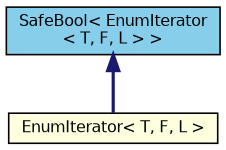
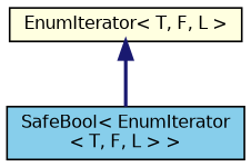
  digraph {
    node [color=black fontname=Helvetica fontsize=10 shape=record style=filled]
    n1 [fillcolor=lightyellow fontcolor=black height=0.2 label="EnumIterator\< T, F, L \>" width=0.4]
    n2 [fillcolor=skyblue height=0.2 label="SafeBool\< EnumIterator\l\< T, F, L \> \>" width=0.4]
-   n2 -> n1 [color=midnightblue dir=back fontname=Helvetica fontsize=10 labelfontname=Helvetica labelfontsize=10 style=bold]
+   n1 -> n2 [color=midnightblue dir=back fontname=Helvetica fontsize=10 labelfontname=Helvetica labelfontsize=10 style=bold]
  }
